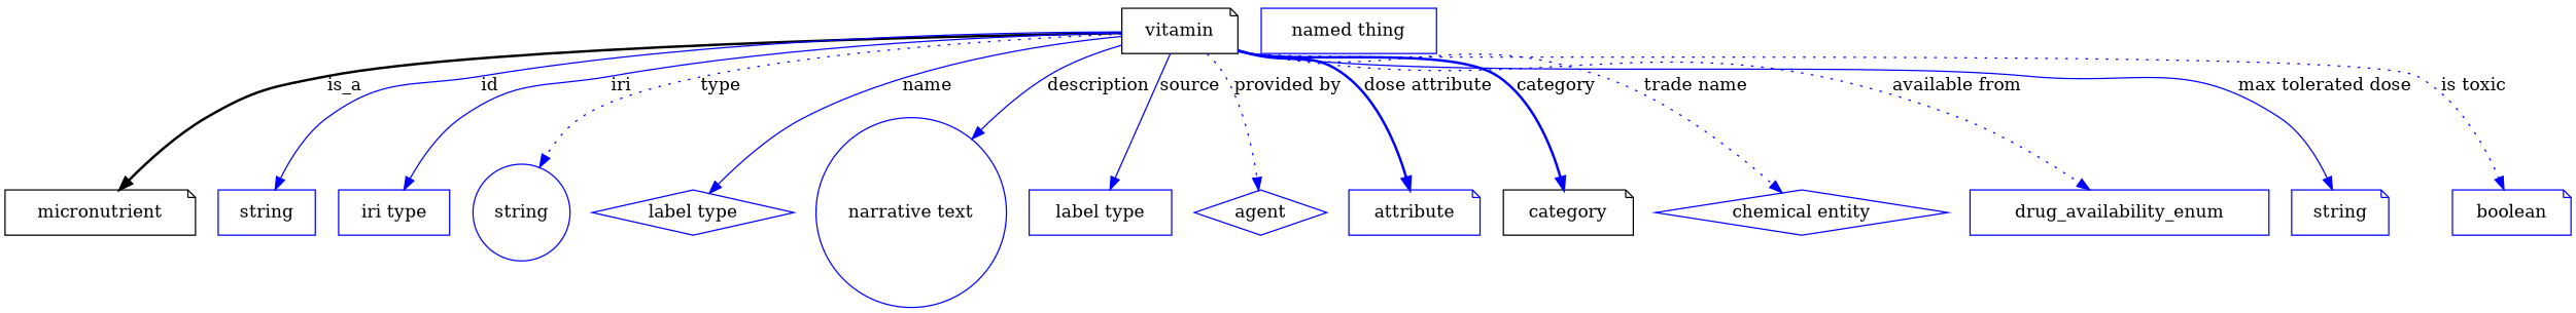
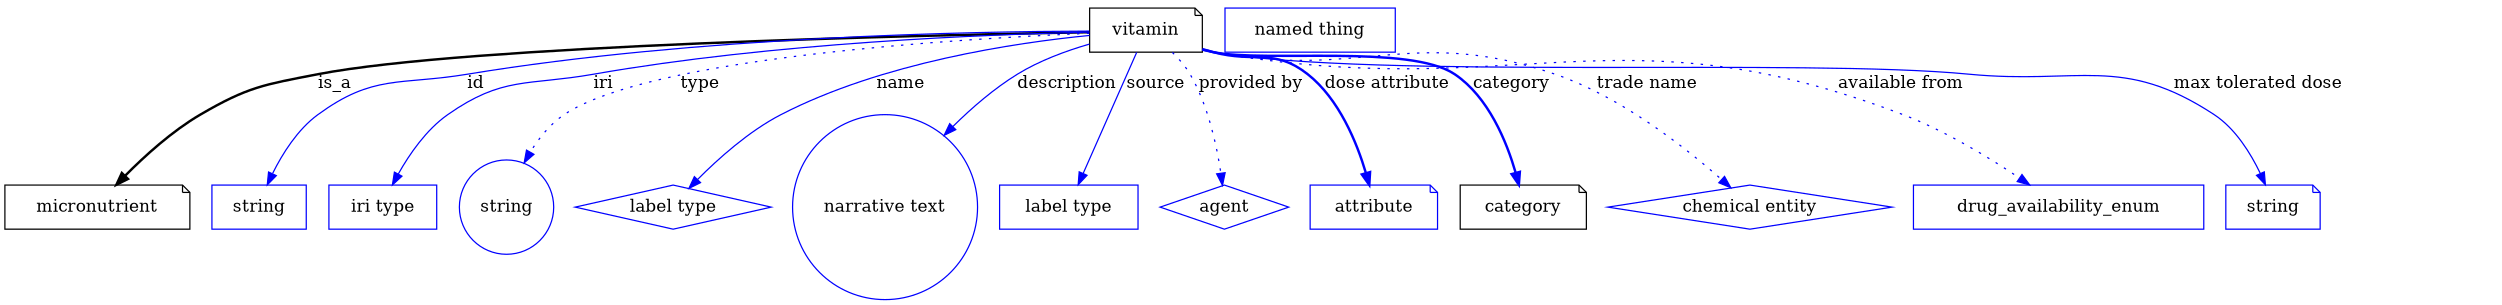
  digraph {
    node [shape=note color=blue]
    edge [style=solid color=blue]
    n1 [height=0.5 label=vitamin width=1.2818 color=""]
    micronutrient [height=0.5 width=2.0943 color=""]
    n3 [height=0.5 label=string shape=box width=1.0652]
    n4 [height=0.5 label="iri type" shape=box width=1.2277]
    n5 [height=0.5 label=string shape=circle width=1.0652]
    n6 [height=0.5 label="label type" shape=diamond width=1.5707]
    n7 [height=0.5 label="narrative text" shape=circle width=2.0943]
    n8 [height=0.5 label="label type" shape=box width=1.5707]
    n9 [height=0.5 label=agent shape=diamond width=1.0291]
    n10 [height=0.5 label=attribute width=1.4443]
    category [height=0.5 width=1.4263 color=""]
    n12 [height=0.5 label="chemical entity" shape=diamond width=2.2748]
    n13 [height=0.5 label=drug_availability_enum shape=box width=3.2858]
    n14 [height=0.5 label=string width=1.0652]
-   n15 [height=0.5 label=boolean width=1.2999]
    n16 [height=0.5 label="named thing" shape=box width=1.9318]
    n1 -> micronutrient [label=is_a style=bold color=""]
    n1 -> n3 [label=id]
    n1 -> n4 [label=iri]
    n1 -> n5 [label=type style=dotted]
    n1 -> n6 [label=name]
    n1 -> n7 [label=description]
    n1 -> n8 [label=source]
    n1 -> n9 [label="provided by" style=dotted]
    n1 -> n10 [label="dose attribute" style=bold]
    n1 -> category [label=category style=bold]
    n1 -> n12 [label="trade name" style=dotted]
    n1 -> n13 [label="available from" style=dotted]
    n1 -> n14 [label="max tolerated dose"]
-   n1 -> n15 [label="is toxic" style=dotted]
  }
